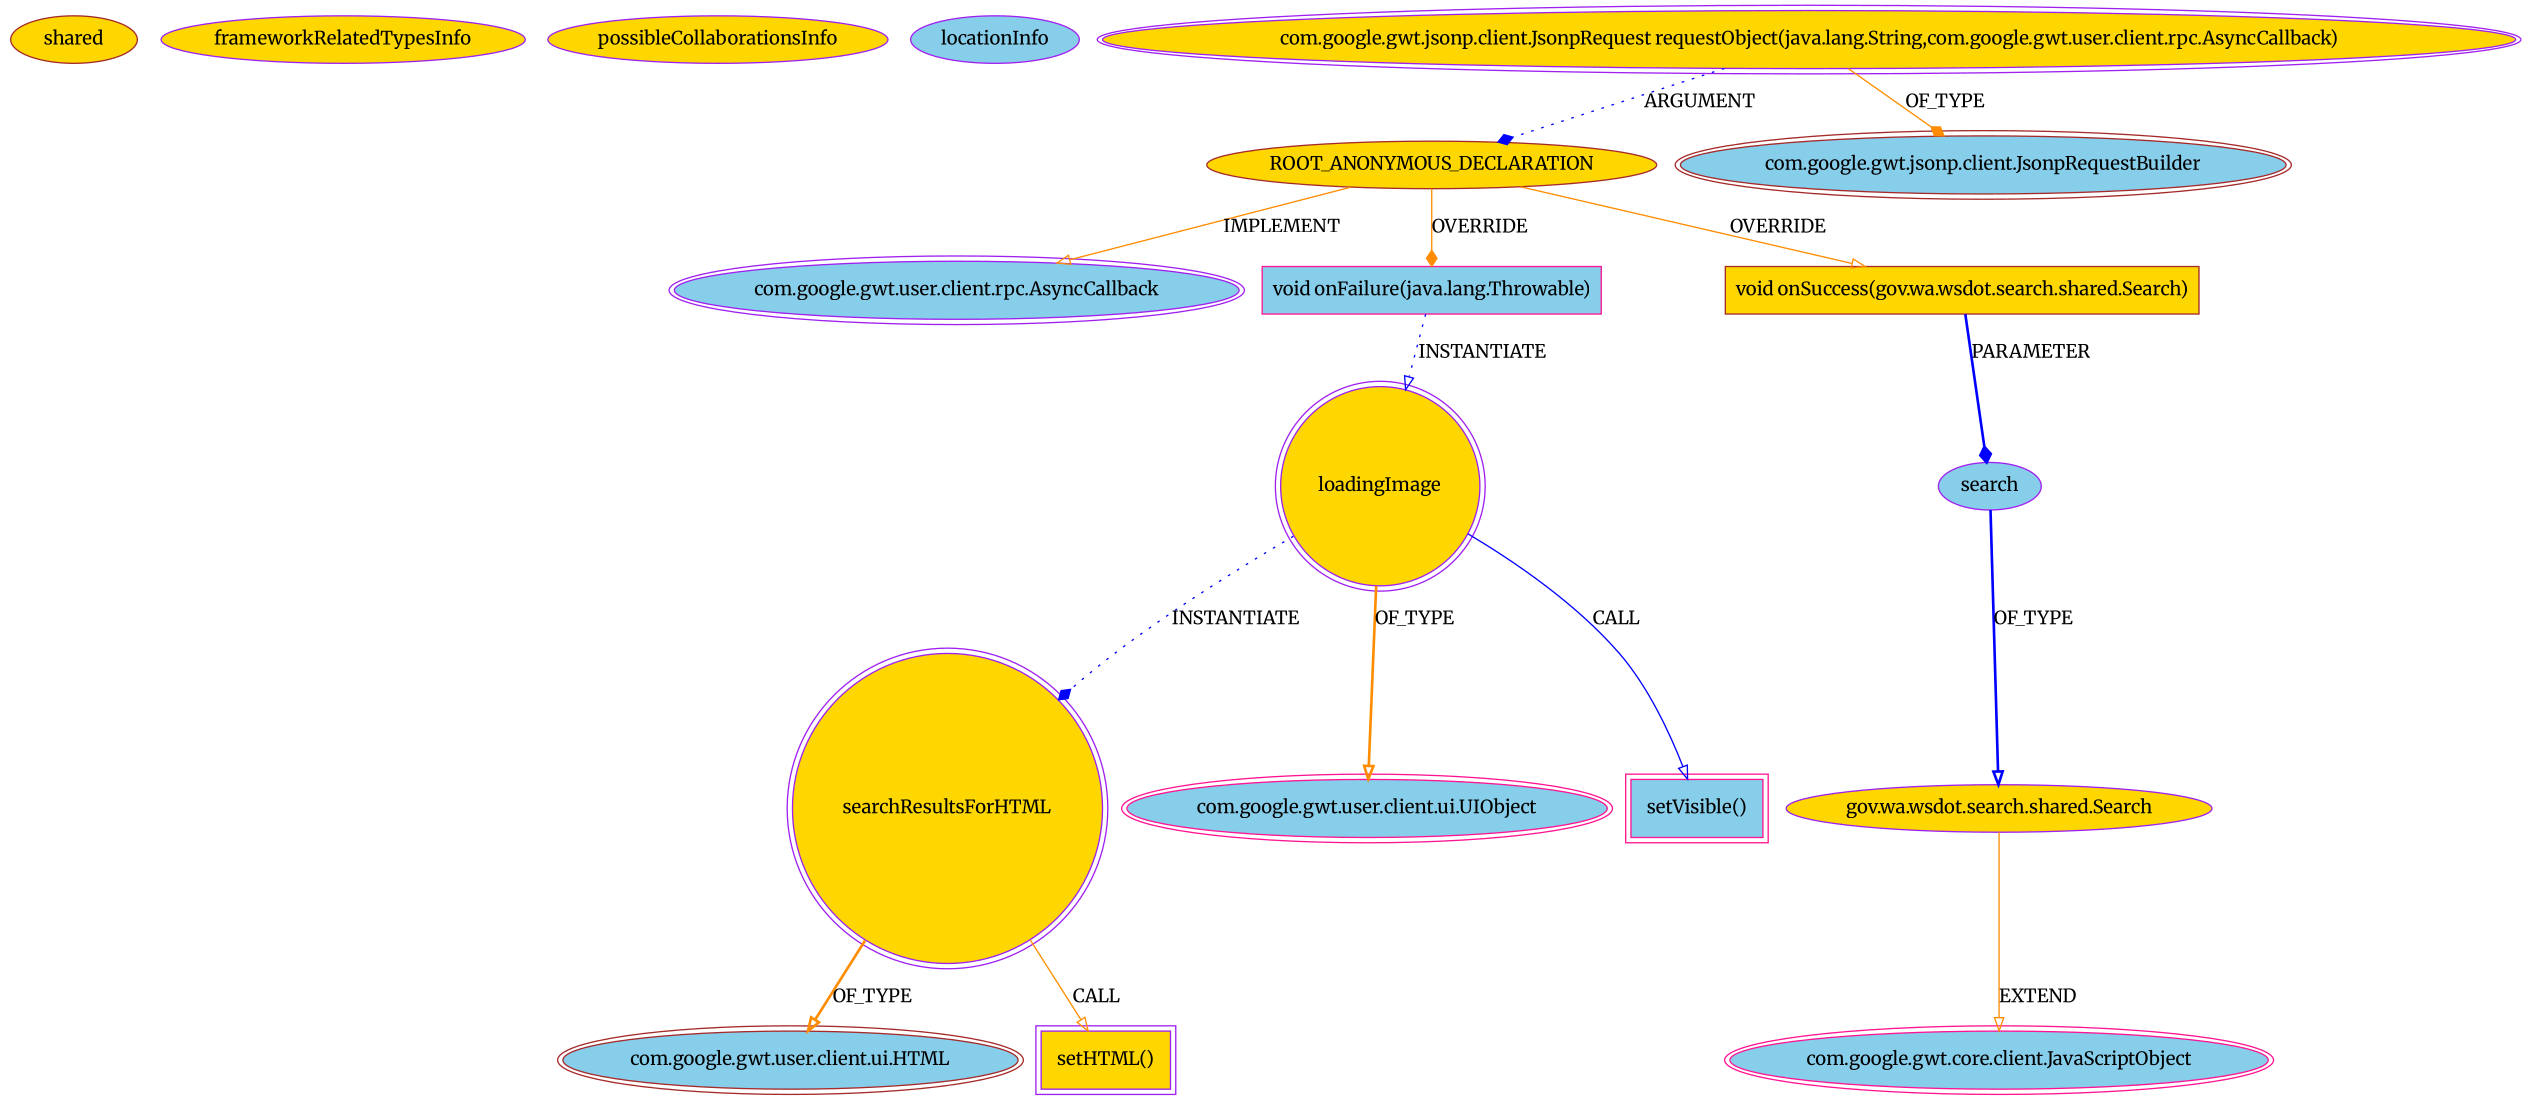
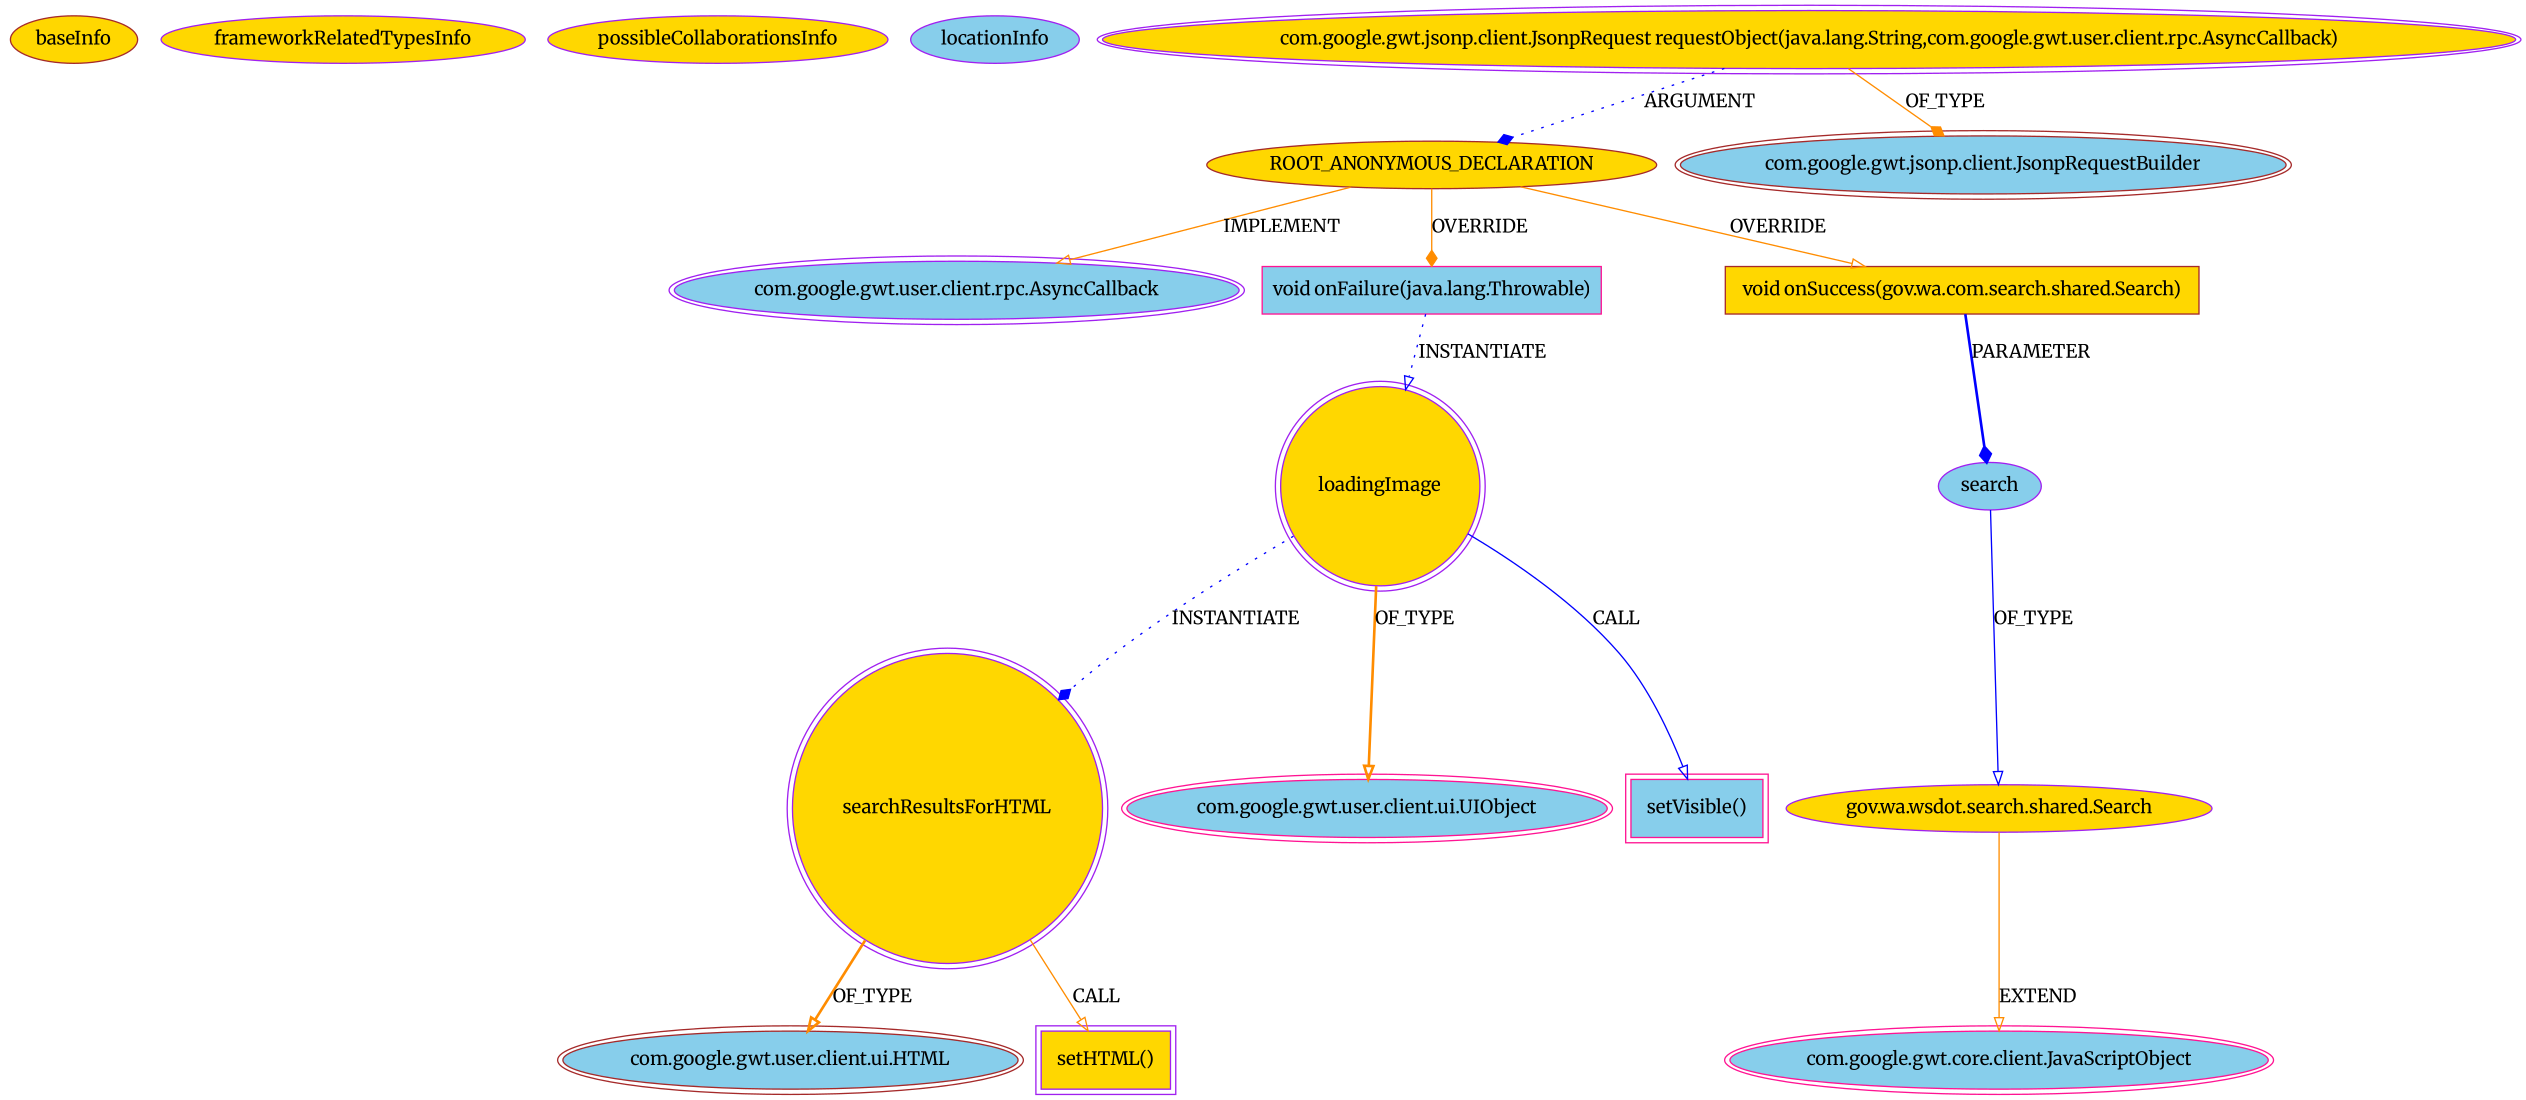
  digraph {
    fontname=Merriweather
    node [color=purple fillcolor=gold fontname=Merriweather style=filled isFrameworkType=true peripheries=2]
    edge [arrowhead=onormal color=darkorange fontname=Merriweather style=solid]
-   baseInfo [category=extension_graph color=brown graphId=455 isAnonymous=true possibleRelation=true label=shared isFrameworkType="" peripheries=""]
+   baseInfo [category=extension_graph color=brown graphId=455 isAnonymous=true possibleRelation=true isFrameworkType="" peripheries=""]
    frameworkRelatedTypesInfo [0="com.google.gwt.user.client.rpc.AsyncCallback" isFrameworkType="" peripheries=""]
    possibleCollaborationsInfo [0="455~OVERRIDING_METHOD_DECLARATION-PARAMETER_DECLARATION-~com.google.gwt.user.client.rpc.AsyncCallback ~com.google.gwt.core.client.JavaScriptObject ~true~false" isFrameworkType="" peripheries=""]
    locationInfo [contextSignature="void getSearchData(java.lang.String,java.lang.String,java.lang.String)" filePath="/WSDOT-WSDOT-Search-GWT/WSDOT-Search-GWT-master/src/gov/wa/wsdot/search/client/SearchWidget.java" fillcolor=skyblue graphId=455 projectName="WSDOT-WSDOT-Search-GWT" isFrameworkType="" peripheries=""]
    n5 [color=brown isFrameworkType=false label=ROOT_ANONYMOUS_DECLARATION vertexType=ROOT_ANONYMOUS_DECLARATION peripheries=""]
    n6 [fillcolor=skyblue label="com.google.gwt.user.client.rpc.AsyncCallback" vertexType=FRAMEWORK_INTERFACE_TYPE]
    n7 [color=deeppink fillcolor=skyblue isFrameworkType=false label="void onFailure(java.lang.Throwable)" shape=box vertexType=OVERRIDING_METHOD_DECLARATION peripheries=""]
-   n8 [color=brown isFrameworkType=false label="void onSuccess(gov.wa.wsdot.search.shared.Search)" shape=box vertexType=OVERRIDING_METHOD_DECLARATION peripheries=""]
+   n8 [color=brown isFrameworkType=false label="void onSuccess(gov.wa.com.search.shared.Search)" shape=box vertexType=OVERRIDING_METHOD_DECLARATION peripheries=""]
    n9 [label=loadingImage shape=circle vertexType=VARIABLE_EXPRESION]
    n10 [fillcolor=skyblue isFrameworkType=false label=search vertexType=PARAMETER_DECLARATION peripheries=""]
    n11 [label="com.google.gwt.jsonp.client.JsonpRequest requestObject(java.lang.String,com.google.gwt.user.client.rpc.AsyncCallback)" vertexType=OUTSIDE_CALL]
    n12 [color=brown fillcolor=skyblue label="com.google.gwt.jsonp.client.JsonpRequestBuilder" vertexType=FRAMEWORK_CLASS_TYPE]
    n13 [label=searchResultsForHTML shape=circle vertexType=VARIABLE_EXPRESION]
    n14 [color=brown fillcolor=skyblue label="com.google.gwt.user.client.ui.HTML" vertexType=FRAMEWORK_CLASS_TYPE]
    n15 [label="setHTML()" shape=box vertexType=INSIDE_CALL]
    n16 [color=deeppink fillcolor=skyblue label="com.google.gwt.user.client.ui.UIObject" vertexType=FRAMEWORK_CLASS_TYPE]
    n17 [color=deeppink fillcolor=skyblue label="setVisible()" shape=box vertexType=INSIDE_CALL]
    n18 [isFrameworkType=false label="gov.wa.wsdot.search.shared.Search" vertexType=REFERENCE_CLIENT_CLASS_DECLARATION peripheries=""]
    n19 [color=deeppink fillcolor=skyblue label="com.google.gwt.core.client.JavaScriptObject" vertexType=FRAMEWORK_CLASS_TYPE]
    n5 -> n6 [label=IMPLEMENT]
    n5 -> n7 [arrowhead=diamond label=OVERRIDE]
    n5 -> n8 [label=OVERRIDE]
    n7 -> n9 [color=blue label=INSTANTIATE style=dotted]
    n8 -> n10 [arrowhead=diamond color=blue label=PARAMETER style=bold]
    n9 -> n13 [arrowhead=diamond color=blue label=INSTANTIATE style=dotted]
    n9 -> n16 [label=OF_TYPE style=bold]
    n9 -> n17 [color=blue label=CALL]
-   n10 -> n18 [color=blue label=OF_TYPE style=bold]
+   n10 -> n18 [color=blue label=OF_TYPE]
    n11 -> n5 [arrowhead=diamond color=blue label=ARGUMENT style=dotted]
    n11 -> n12 [arrowhead=diamond label=OF_TYPE]
    n13 -> n14 [label=OF_TYPE style=bold]
    n13 -> n15 [label=CALL]
    n18 -> n19 [label=EXTEND]
  }
